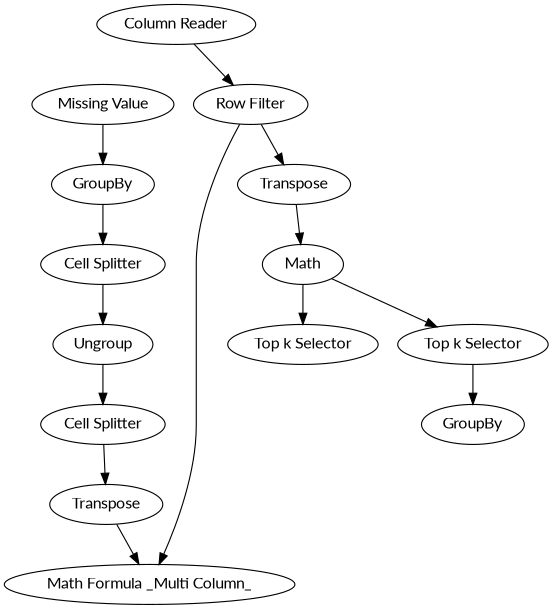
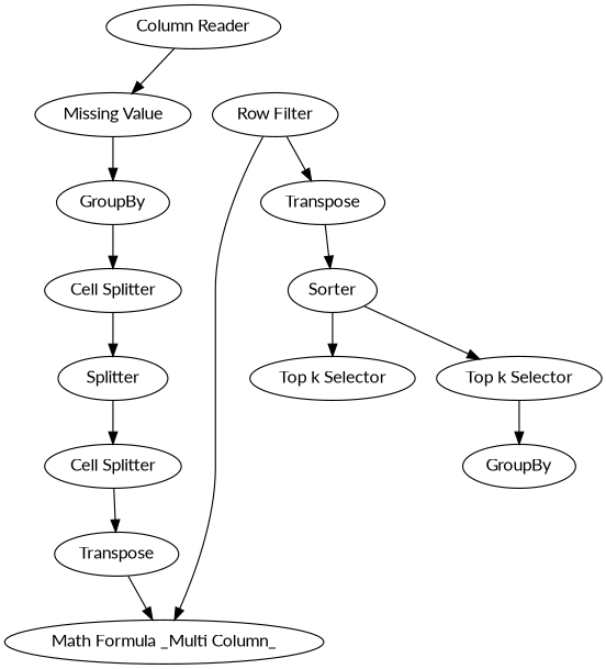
  digraph {
    fontname=Lato
    rankdir=TB
    node [fontname=Lato]
    edge [fontname=Lato]
    n1 [label="Column Reader"]
    n2 [label="Missing Value"]
    n3 [label=GroupBy]
    n4 [label="Cell Splitter"]
-   n5 [label=Ungroup]
+   n5 [label=Splitter]
    n6 [label="Cell Splitter"]
    n7 [label=Transpose]
    n8 [label="Math Formula _Multi Column_"]
    n9 [label="Row Filter"]
    n10 [label=Transpose]
-   n11 [label=Math]
+   n11 [label=Sorter]
    n12 [label="Top k Selector"]
    n13 [label="Top k Selector"]
    n14 [label=GroupBy]
-   n1 -> n9
+   n1 -> n2
    n2 -> n3
    n3 -> n4
    n4 -> n5
    n5 -> n6
    n6 -> n7
    n7 -> n8
    n9 -> n8
    n9 -> n10
    n10 -> n11
    n11 -> n12
    n11 -> n13
    n13 -> n14
  }
